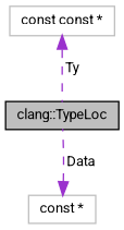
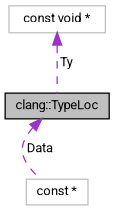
  digraph {
    fontname=Roboto
    node [color=grey75 fontname=Roboto fontsize=10 shape=record]
    edge [color=darkorchid3 dir=back fontname=Roboto fontsize=10 labelfontname=Helvetica labelfontsize=10 style=dashed]
    n1 [color=black fillcolor=grey75 fontcolor=black height=0.2 label="clang::TypeLoc" style=filled width=0.4]
-   n2 [height=0.2 label="const const *" width=0.4]
+   n2 [height=0.2 label="const void *" width=0.4]
    n3 [height=0.2 label="const *" width=0.4]
    n2 -> n1 [label=" Ty"]
-   n3 -> n1 [label=" Data"]
+   n1 -> n3 [label=" Data"]
  }
